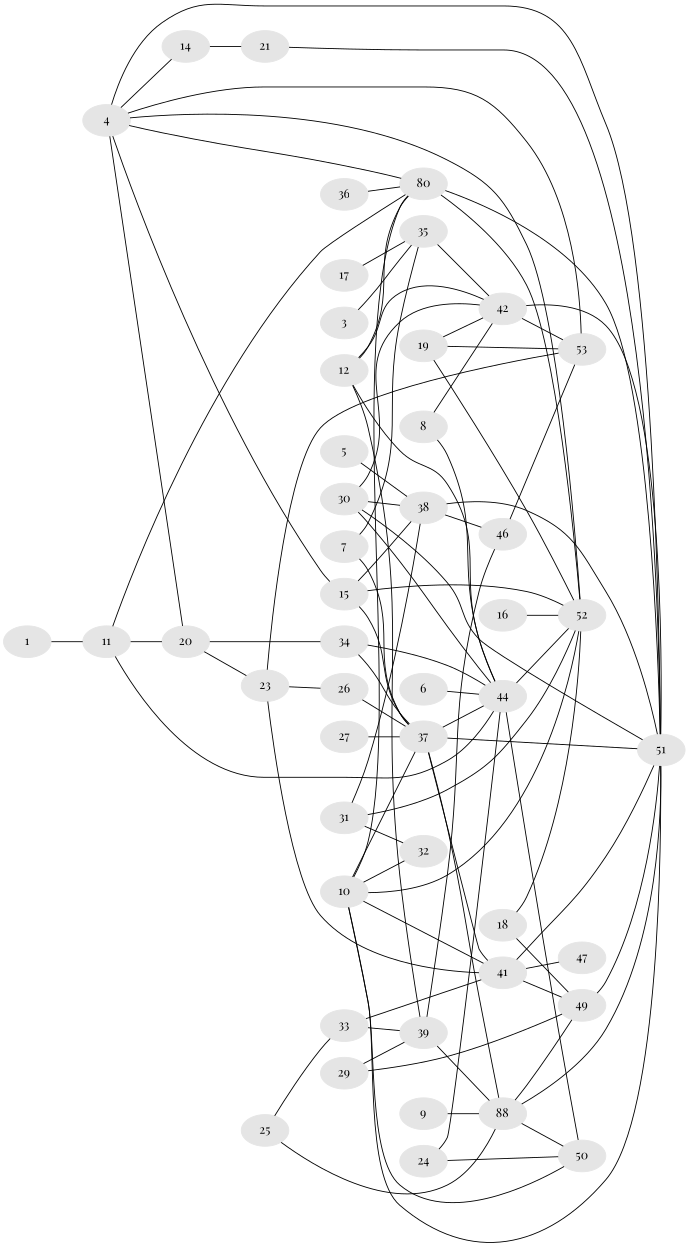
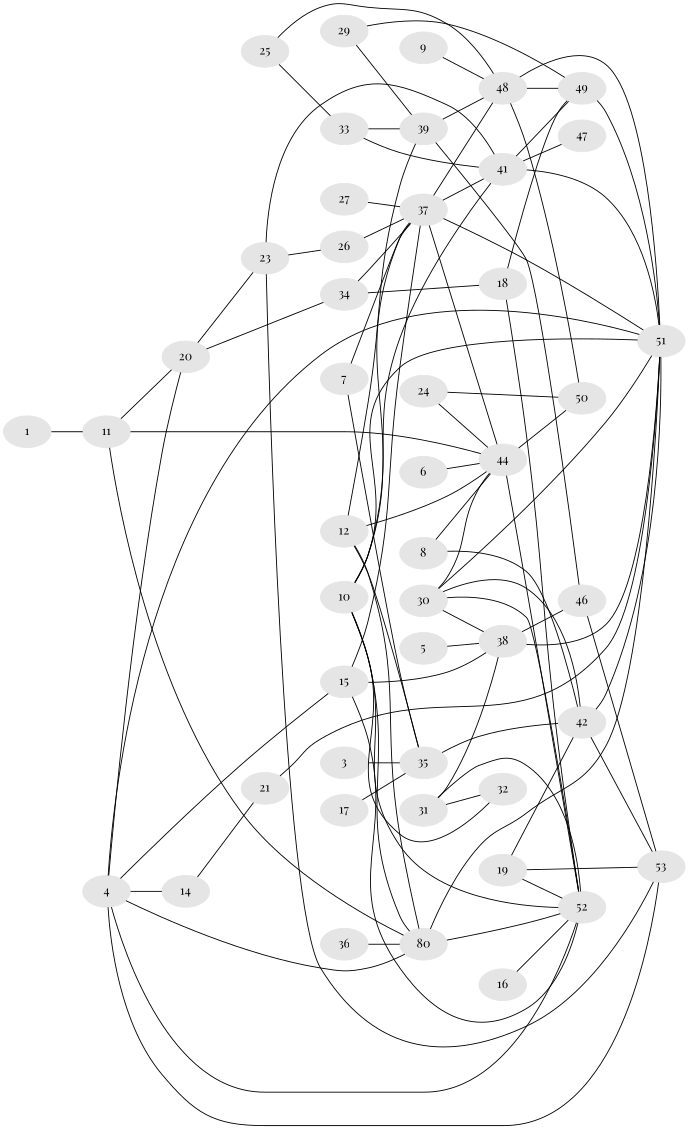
  graph {
    fontname="Playfair Display"
    rankdir=LR
    node [color=gray90 fontname="Playfair Display" style=filled]
    edge [fontname="Playfair Display" weight=1.0]
    1
    11
    20
    n4 [label=80]
    44
    3
    35
    42
    4
    14
    15
    51
    52
    53
    21
    38
    37
    23
    34
    5
    46
    6
    50
    7
-   48 [label=88]
+   48
    41
    8
    9
    49
    10
    32
    47
    12
    39
    16
    17
    26
    18
    19
    24
    25
    33
    27
    29
    30
    31
    36
    1 -- 11
    11 -- 20
    11 -- n4
    11 -- 44
    20 -- 23
    20 -- 34
    n4 -- 51
    n4 -- 52
    44 -- 52
    44 -- 50
    3 -- 35
    35 -- 42
    42 -- 51
    42 -- 53
    4 -- 20
    4 -- n4
    4 -- 14
    4 -- 15
    4 -- 51
    4 -- 52
    4 -- 53
    14 -- 21
    15 -- 52
    15 -- 38
    15 -- 37
    21 -- 51
    38 -- 51
    38 -- 46
    37 -- 44
    37 -- 51 [weight=2.0]
    37 -- 48
    37 -- 41
    23 -- 53
    23 -- 41
    23 -- 26
-   34 -- 44
+   34 -- 18
    34 -- 37
    5 -- 38
    46 -- 53
    6 -- 44 [weight=2.0]
    7 -- 35
    7 -- 37
    48 -- 51
    48 -- 50
    48 -- 49
    41 -- 51
    41 -- 49
    41 -- 47
    8 -- 44 [weight=2.0]
    8 -- 42
    9 -- 48
    49 -- 51
    10 -- n4
    10 -- 51
    10 -- 52
    10 -- 37
-   10 -- 50
    10 -- 41
    10 -- 32
    12 -- n4
    12 -- 44
-   12 -- 42
+   12 -- 35
    12 -- 39
    39 -- 46
    39 -- 48
    16 -- 52
    17 -- 35
    26 -- 37
    18 -- 52
    18 -- 49
    19 -- 42
    19 -- 52
    19 -- 53
    24 -- 44
    24 -- 50
    25 -- 48
    25 -- 33
    33 -- 41
    33 -- 39
    27 -- 37
    29 -- 49
    29 -- 39
    30 -- 44
    30 -- 42
    30 -- 51
+   30 -- 52
    30 -- 38
    31 -- 52 [weight=2.0]
    31 -- 38
    31 -- 32
    36 -- n4
  }
